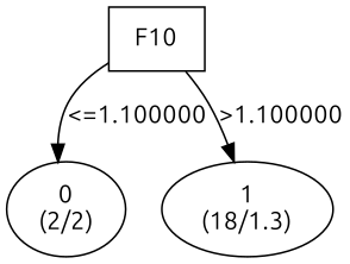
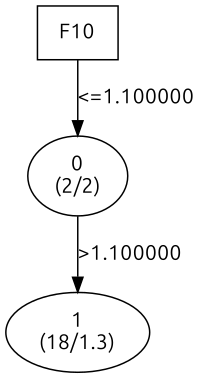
  digraph {
    fontname=Ubuntu
    node [fontname=Ubuntu shape=ellipse]
    edge [fontname=Ubuntu]
    n1 [label="F10\n" shape=box]
    n2 [label="0\n(2/2)"]
    n3 [label="1\n(18/1.3)"]
    n1 -> n2 [label="<=1.100000"]
-   n1 -> n3 [label=">1.100000"]
+   n2 -> n3 [label=">1.100000"]
  }
